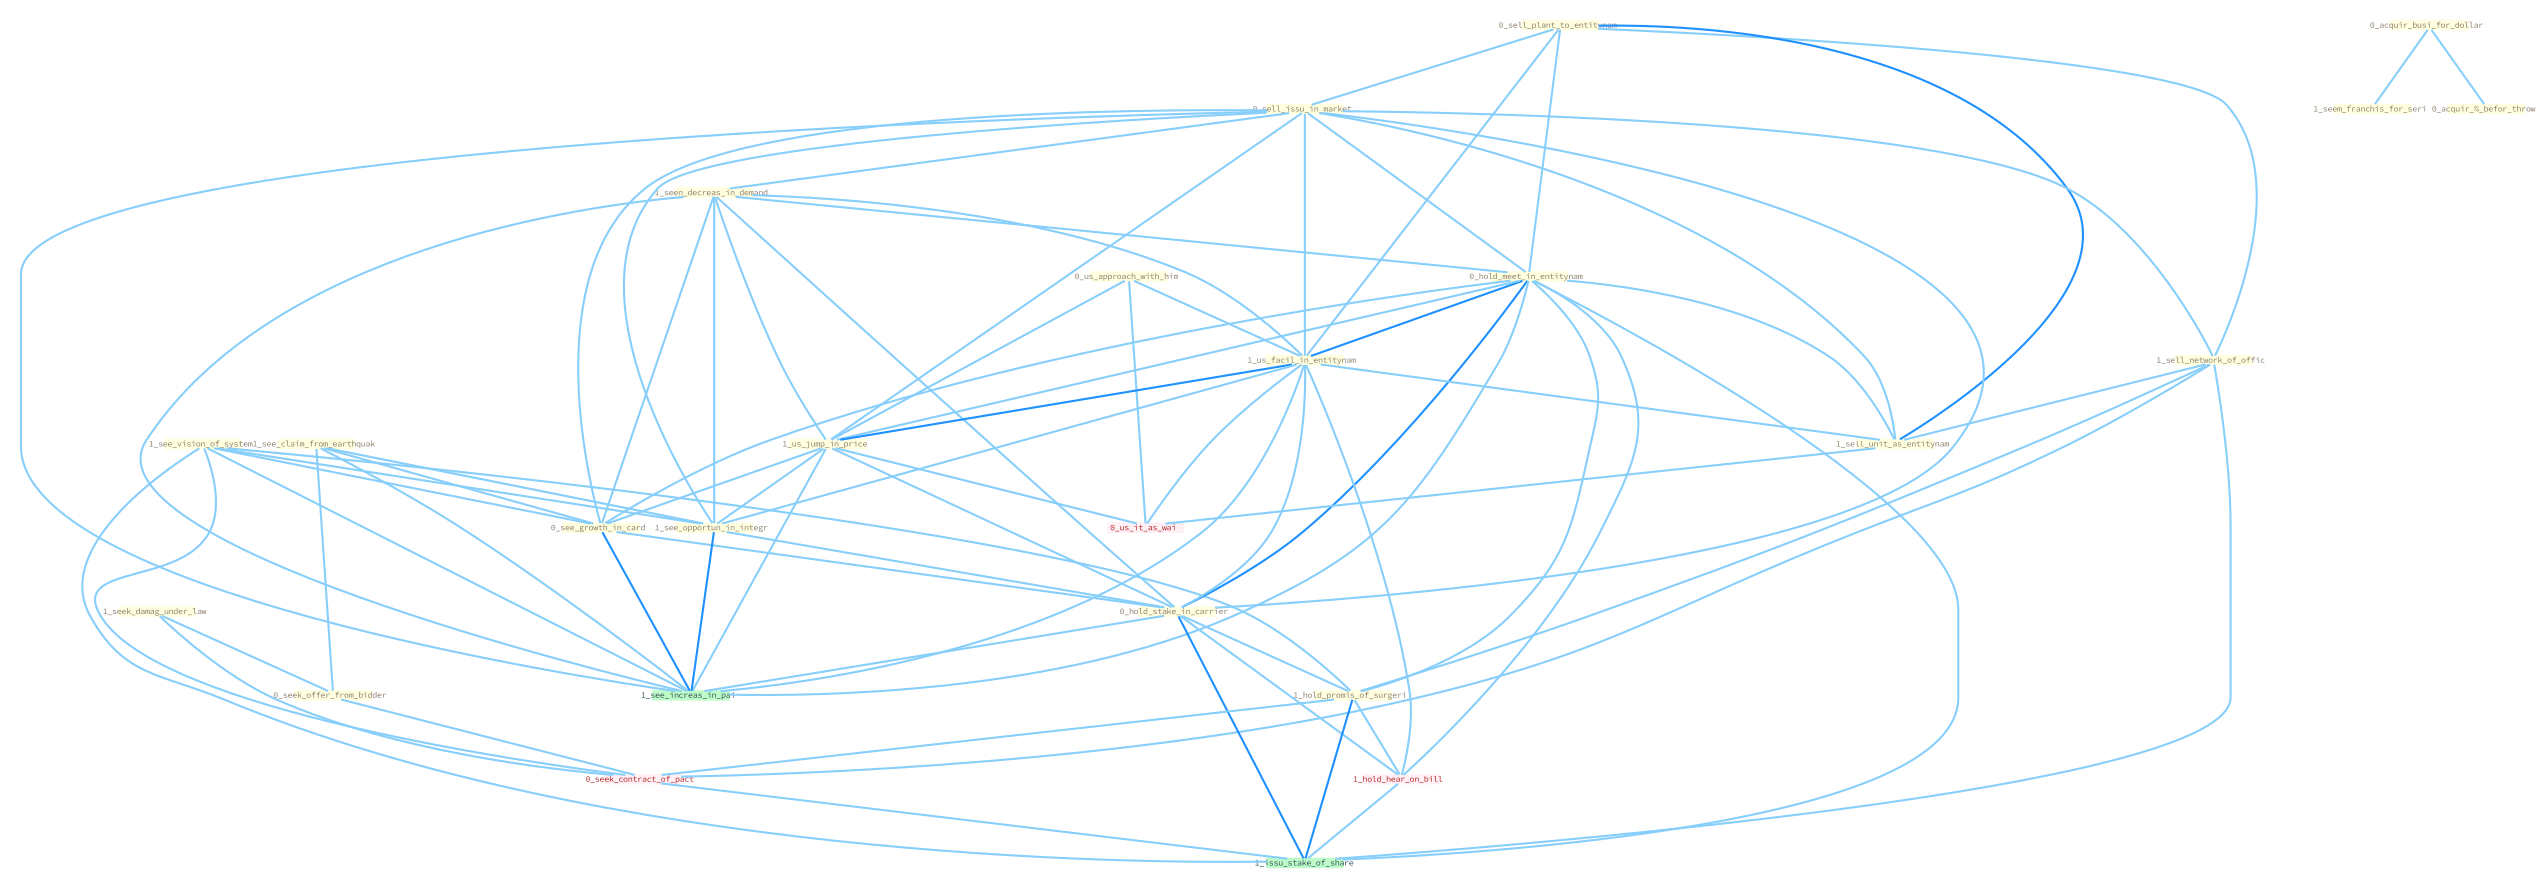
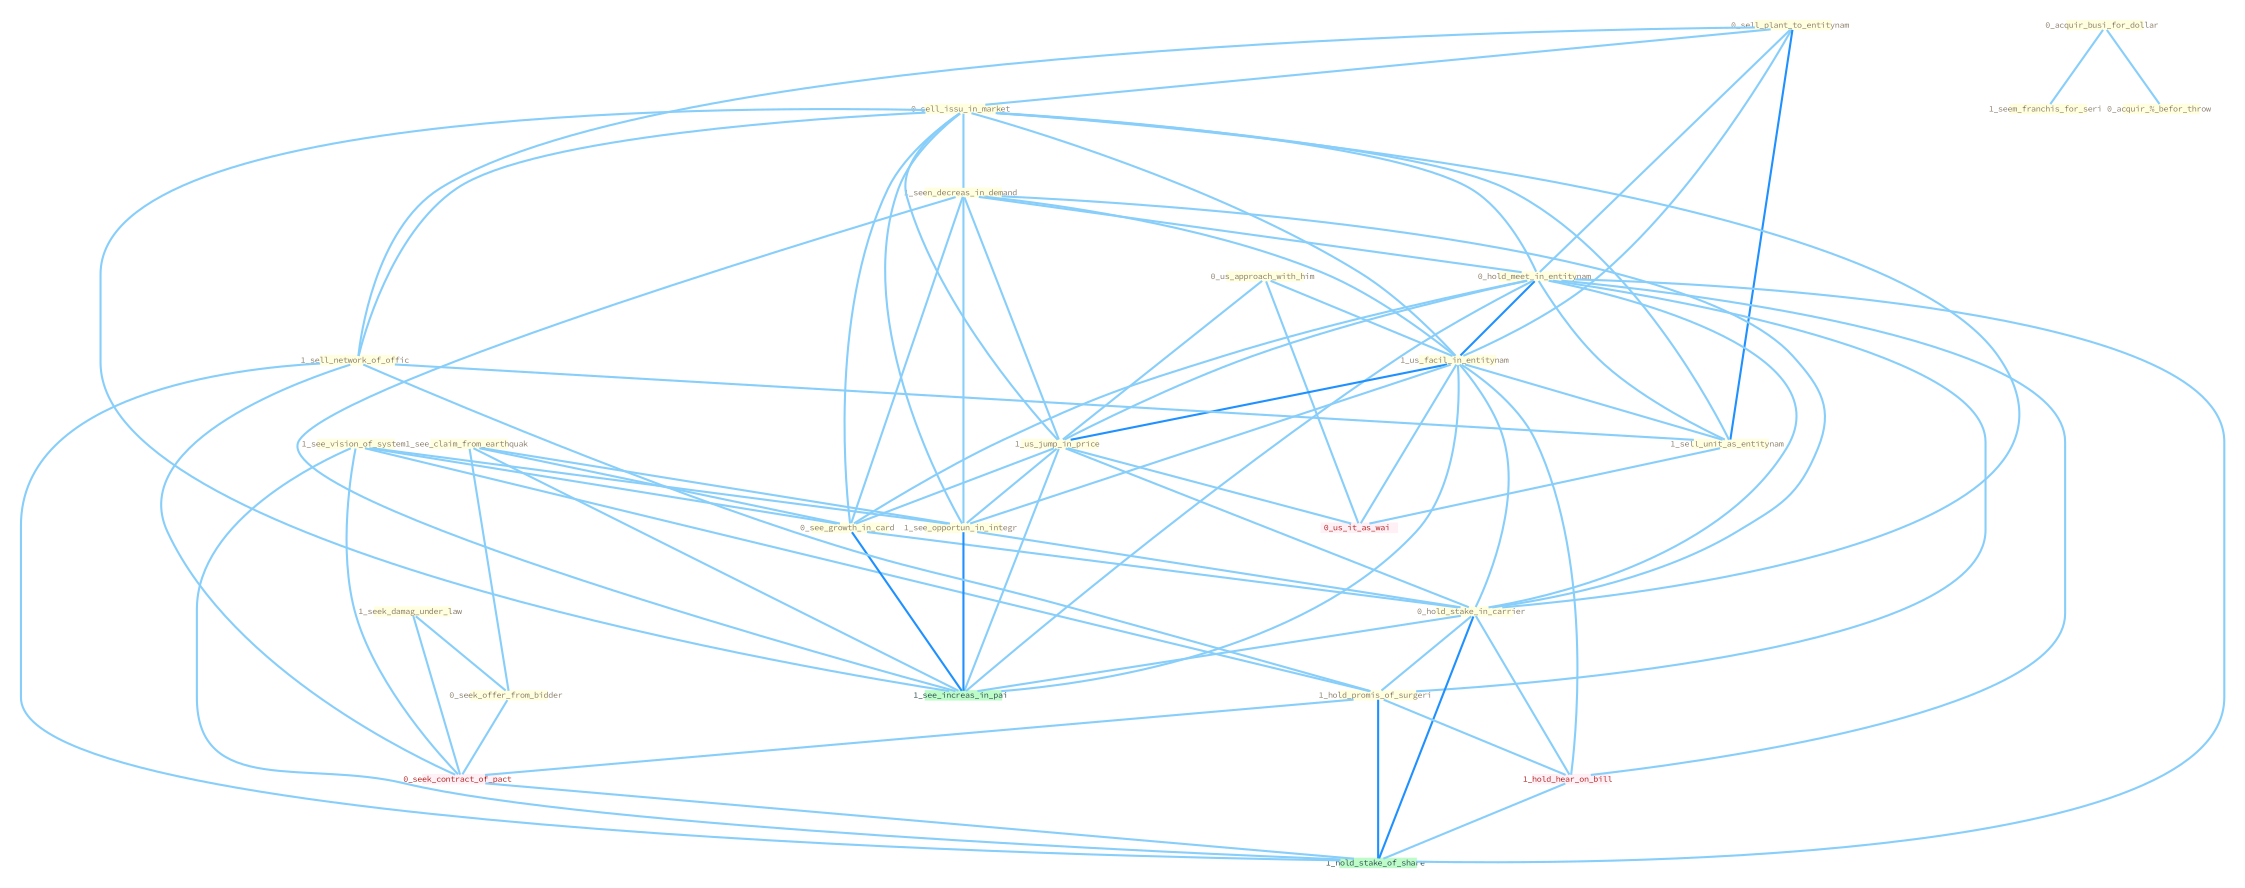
  graph {
    fontname="Source Code Pro"
    node [color="#ffffe0" fixedsize=true fontcolor="#8b7d6b" fontname="Source Code Pro" fontsize=4 shape=polygon style=filled]
    edge [color="#87cefa" fontname="Source Code Pro" w=1]
    "0_sell_plant_to_entitynam " [height=.06 width=.5]
    "1_see_vision_of_system " [height=.06 width=.5]
    "0_sell_issu_in_market " [height=.06 width=.5]
    "1_seek_damag_under_law " [height=.06 width=.5]
    "1_seen_decreas_in_demand " [height=.06 width=.5]
    "0_hold_meet_in_entitynam " [height=.06 width=.5]
    "0_acquir_busi_for_dollar " [height=.06 width=.5]
    "1_see_claim_from_earthquak " [height=.06 width=.5]
    "1_seem_franchis_for_seri " [height=.06 width=.5]
    "0_us_approach_with_him " [height=.06 width=.5]
    "1_us_facil_in_entitynam " [height=.06 width=.5]
    "1_us_jump_in_price " [height=.06 width=.5]
    "0_acquir_%_befor_throw " [height=.06 width=.5]
    "0_see_growth_in_card " [height=.06 width=.5]
    "1_see_opportun_in_integr " [height=.06 width=.5]
    "0_seek_offer_from_bidder " [height=.06 width=.5]
    "1_sell_network_of_offic " [height=.06 width=.5]
    "0_hold_stake_in_carrier " [height=.06 width=.5]
    "1_sell_unit_as_entitynam " [height=.06 width=.5]
    "1_hold_promis_of_surgeri " [height=.06 width=.5]
    "0_seek_contract_of_pact " [color="#fff0f5" fontcolor="#b22222" height=.06 width=.5]
    "0_us_it_as_wai " [color="#fff0f5" fontcolor="#b22222" height=.06 width=.5]
    "1_hold_hear_on_bill " [color="#fff0f5" fontcolor="#b22222" height=.06 width=.5]
    "1_see_increas_in_pai " [color="#BDFCC9" fontcolor="#2f4f4f" height=.06 width=.5]
-   "1_hold_stake_of_share " [color="#BDFCC9" fontcolor="#2f4f4f" height=.06 width=.5 label="1_issu_stake_of_share"]
+   "1_hold_stake_of_share " [color="#BDFCC9" fontcolor="#2f4f4f" height=.06 width=.5]
    subgraph sub_1 {
      "0_sell_plant_to_entitynam "
      "1_see_vision_of_system "
      "0_sell_issu_in_market "
      "1_seek_damag_under_law "
      "1_seen_decreas_in_demand "
      "0_hold_meet_in_entitynam "
      "0_acquir_busi_for_dollar "
      "1_see_claim_from_earthquak "
      "1_seem_franchis_for_seri "
      "0_us_approach_with_him "
      "1_us_facil_in_entitynam "
      "1_us_jump_in_price "
      "0_acquir_%_befor_throw "
      "0_see_growth_in_card "
      "1_see_opportun_in_integr "
      "0_seek_offer_from_bidder "
      "1_sell_network_of_offic "
      "0_hold_stake_in_carrier "
      "1_sell_unit_as_entitynam "
      "1_hold_promis_of_surgeri "
    }
    subgraph sub_2 {
      "0_seek_contract_of_pact "
      "0_us_it_as_wai "
      "1_hold_hear_on_bill "
    }
    "0_sell_plant_to_entitynam " -- "0_sell_issu_in_market "
    "0_sell_plant_to_entitynam " -- "0_hold_meet_in_entitynam "
    "0_sell_plant_to_entitynam " -- "1_us_facil_in_entitynam "
    "0_sell_plant_to_entitynam " -- "1_sell_network_of_offic "
    "0_sell_plant_to_entitynam " -- "1_sell_unit_as_entitynam " [color="#1e90ff" w=2]
    "1_see_vision_of_system " -- "0_see_growth_in_card "
    "1_see_vision_of_system " -- "1_see_opportun_in_integr "
    "1_see_vision_of_system " -- "1_hold_promis_of_surgeri "
    "1_see_vision_of_system " -- "0_seek_contract_of_pact "
-   "1_see_vision_of_system " -- "1_see_increas_in_pai "
    "1_see_vision_of_system " -- "1_hold_stake_of_share "
    "0_sell_issu_in_market " -- "1_seen_decreas_in_demand "
    "0_sell_issu_in_market " -- "0_hold_meet_in_entitynam "
    "0_sell_issu_in_market " -- "1_us_facil_in_entitynam "
    "0_sell_issu_in_market " -- "1_us_jump_in_price "
    "0_sell_issu_in_market " -- "0_see_growth_in_card "
    "0_sell_issu_in_market " -- "1_see_opportun_in_integr "
    "0_sell_issu_in_market " -- "1_sell_network_of_offic "
    "0_sell_issu_in_market " -- "0_hold_stake_in_carrier "
    "0_sell_issu_in_market " -- "1_sell_unit_as_entitynam "
    "0_sell_issu_in_market " -- "1_see_increas_in_pai "
    "1_seek_damag_under_law " -- "0_seek_offer_from_bidder "
    "1_seek_damag_under_law " -- "0_seek_contract_of_pact "
    "1_seen_decreas_in_demand " -- "0_hold_meet_in_entitynam "
    "1_seen_decreas_in_demand " -- "1_us_facil_in_entitynam "
    "1_seen_decreas_in_demand " -- "1_us_jump_in_price "
    "1_seen_decreas_in_demand " -- "0_see_growth_in_card "
    "1_seen_decreas_in_demand " -- "1_see_opportun_in_integr "
    "1_seen_decreas_in_demand " -- "0_hold_stake_in_carrier "
    "1_seen_decreas_in_demand " -- "1_see_increas_in_pai "
    "0_hold_meet_in_entitynam " -- "1_us_facil_in_entitynam " [color="#1e90ff" w=2]
    "0_hold_meet_in_entitynam " -- "1_us_jump_in_price "
    "0_hold_meet_in_entitynam " -- "0_see_growth_in_card "
-   "0_hold_meet_in_entitynam " -- "0_hold_stake_in_carrier " [color="#1e90ff" w=2]
+   "0_hold_meet_in_entitynam " -- "0_hold_stake_in_carrier " [w=2]
    "0_hold_meet_in_entitynam " -- "1_sell_unit_as_entitynam "
    "0_hold_meet_in_entitynam " -- "1_hold_promis_of_surgeri "
    "0_hold_meet_in_entitynam " -- "1_hold_hear_on_bill "
    "0_hold_meet_in_entitynam " -- "1_see_increas_in_pai "
    "0_hold_meet_in_entitynam " -- "1_hold_stake_of_share "
    "0_acquir_busi_for_dollar " -- "1_seem_franchis_for_seri "
    "0_acquir_busi_for_dollar " -- "0_acquir_%_befor_throw "
    "1_see_claim_from_earthquak " -- "0_see_growth_in_card "
    "1_see_claim_from_earthquak " -- "1_see_opportun_in_integr "
    "1_see_claim_from_earthquak " -- "0_seek_offer_from_bidder "
    "1_see_claim_from_earthquak " -- "1_see_increas_in_pai "
    "0_us_approach_with_him " -- "1_us_facil_in_entitynam "
    "0_us_approach_with_him " -- "1_us_jump_in_price "
    "0_us_approach_with_him " -- "0_us_it_as_wai "
    "1_us_facil_in_entitynam " -- "1_us_jump_in_price " [color="#1e90ff" w=2]
    "1_us_facil_in_entitynam " -- "1_see_opportun_in_integr "
    "1_us_facil_in_entitynam " -- "0_hold_stake_in_carrier "
    "1_us_facil_in_entitynam " -- "1_sell_unit_as_entitynam "
    "1_us_facil_in_entitynam " -- "0_us_it_as_wai "
    "1_us_facil_in_entitynam " -- "1_hold_hear_on_bill "
    "1_us_facil_in_entitynam " -- "1_see_increas_in_pai "
    "1_us_jump_in_price " -- "0_see_growth_in_card "
    "1_us_jump_in_price " -- "1_see_opportun_in_integr "
    "1_us_jump_in_price " -- "0_hold_stake_in_carrier "
    "1_us_jump_in_price " -- "0_us_it_as_wai "
    "1_us_jump_in_price " -- "1_see_increas_in_pai "
    "0_see_growth_in_card " -- "0_hold_stake_in_carrier "
    "0_see_growth_in_card " -- "1_see_increas_in_pai " [color="#1e90ff" w=2]
    "1_see_opportun_in_integr " -- "0_hold_stake_in_carrier "
    "1_see_opportun_in_integr " -- "1_see_increas_in_pai " [color="#1e90ff" w=2]
    "0_seek_offer_from_bidder " -- "0_seek_contract_of_pact "
    "1_sell_network_of_offic " -- "1_sell_unit_as_entitynam "
    "1_sell_network_of_offic " -- "1_hold_promis_of_surgeri "
    "1_sell_network_of_offic " -- "0_seek_contract_of_pact "
    "1_sell_network_of_offic " -- "1_hold_stake_of_share "
    "0_hold_stake_in_carrier " -- "1_hold_promis_of_surgeri "
    "0_hold_stake_in_carrier " -- "1_hold_hear_on_bill "
    "0_hold_stake_in_carrier " -- "1_see_increas_in_pai "
    "0_hold_stake_in_carrier " -- "1_hold_stake_of_share " [color="#1e90ff" w=2]
    "1_sell_unit_as_entitynam " -- "0_us_it_as_wai "
    "1_hold_promis_of_surgeri " -- "0_seek_contract_of_pact "
    "1_hold_promis_of_surgeri " -- "1_hold_hear_on_bill "
    "1_hold_promis_of_surgeri " -- "1_hold_stake_of_share " [color="#1e90ff" w=2]
    "0_seek_contract_of_pact " -- "1_hold_stake_of_share "
    "1_hold_hear_on_bill " -- "1_hold_stake_of_share "
  }
